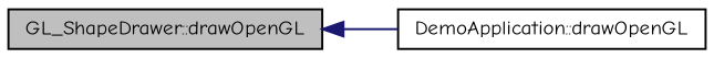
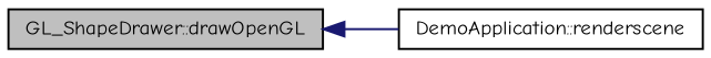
  digraph {
    rankdir=LR
    fontname="Comic Neue"
    node [color=black fontname="Comic Neue" fontsize=10 shape=record style=filled]
    n1 [fillcolor=grey75 fontcolor=black height=0.2 label="GL_ShapeDrawer::drawOpenGL" width=0.4]
-   n2 [fillcolor=white height=0.2 label="DemoApplication::drawOpenGL" width=0.4]
+   n2 [fillcolor=white height=0.2 label="DemoApplication::renderscene" width=0.4]
    n1 -> n2 [color=midnightblue dir=back fontname="Comic Neue" fontsize=10 labelfontname=Helvetica labelfontsize=10 style=solid]
  }
